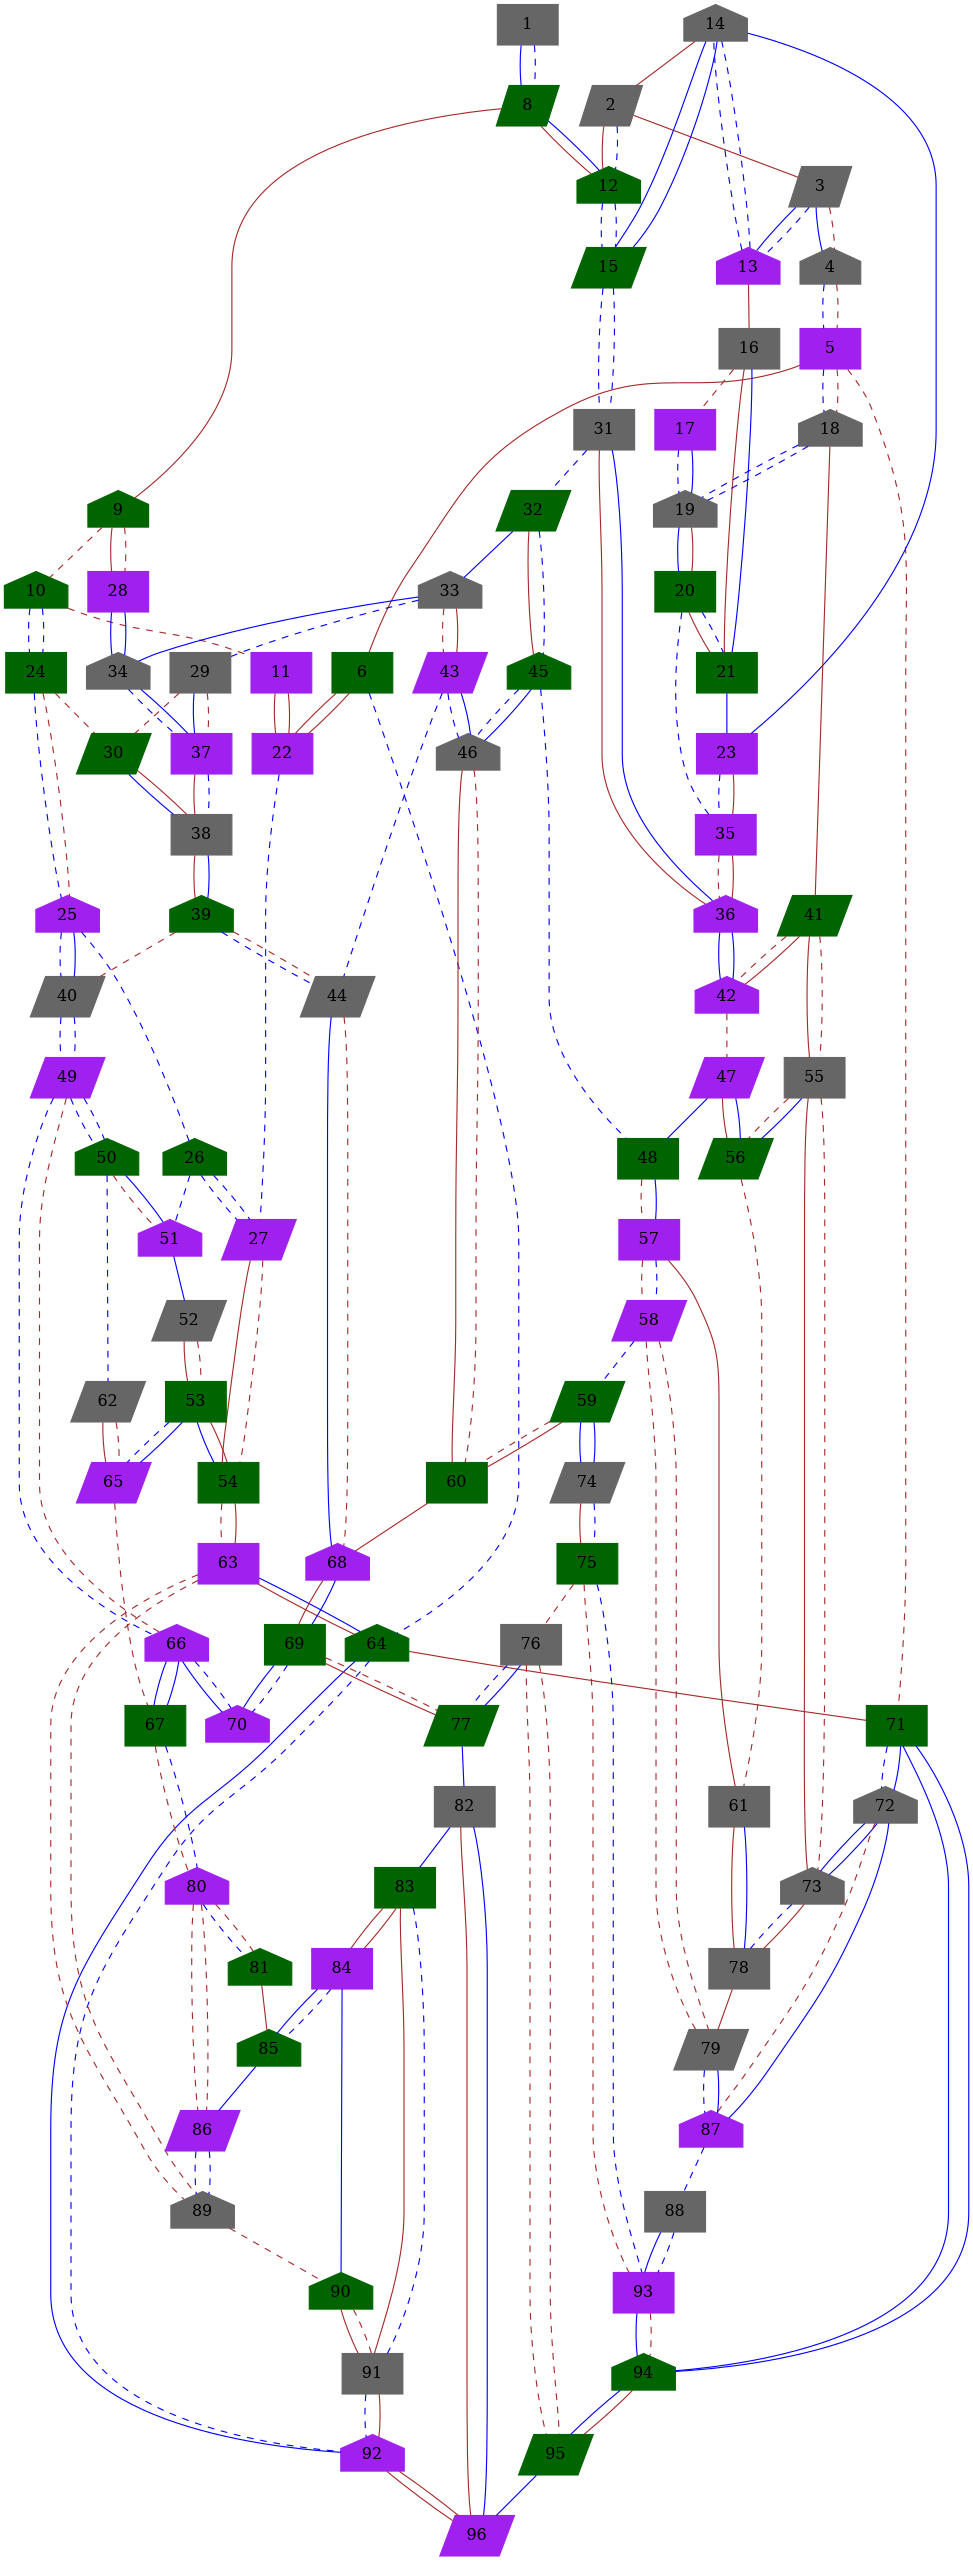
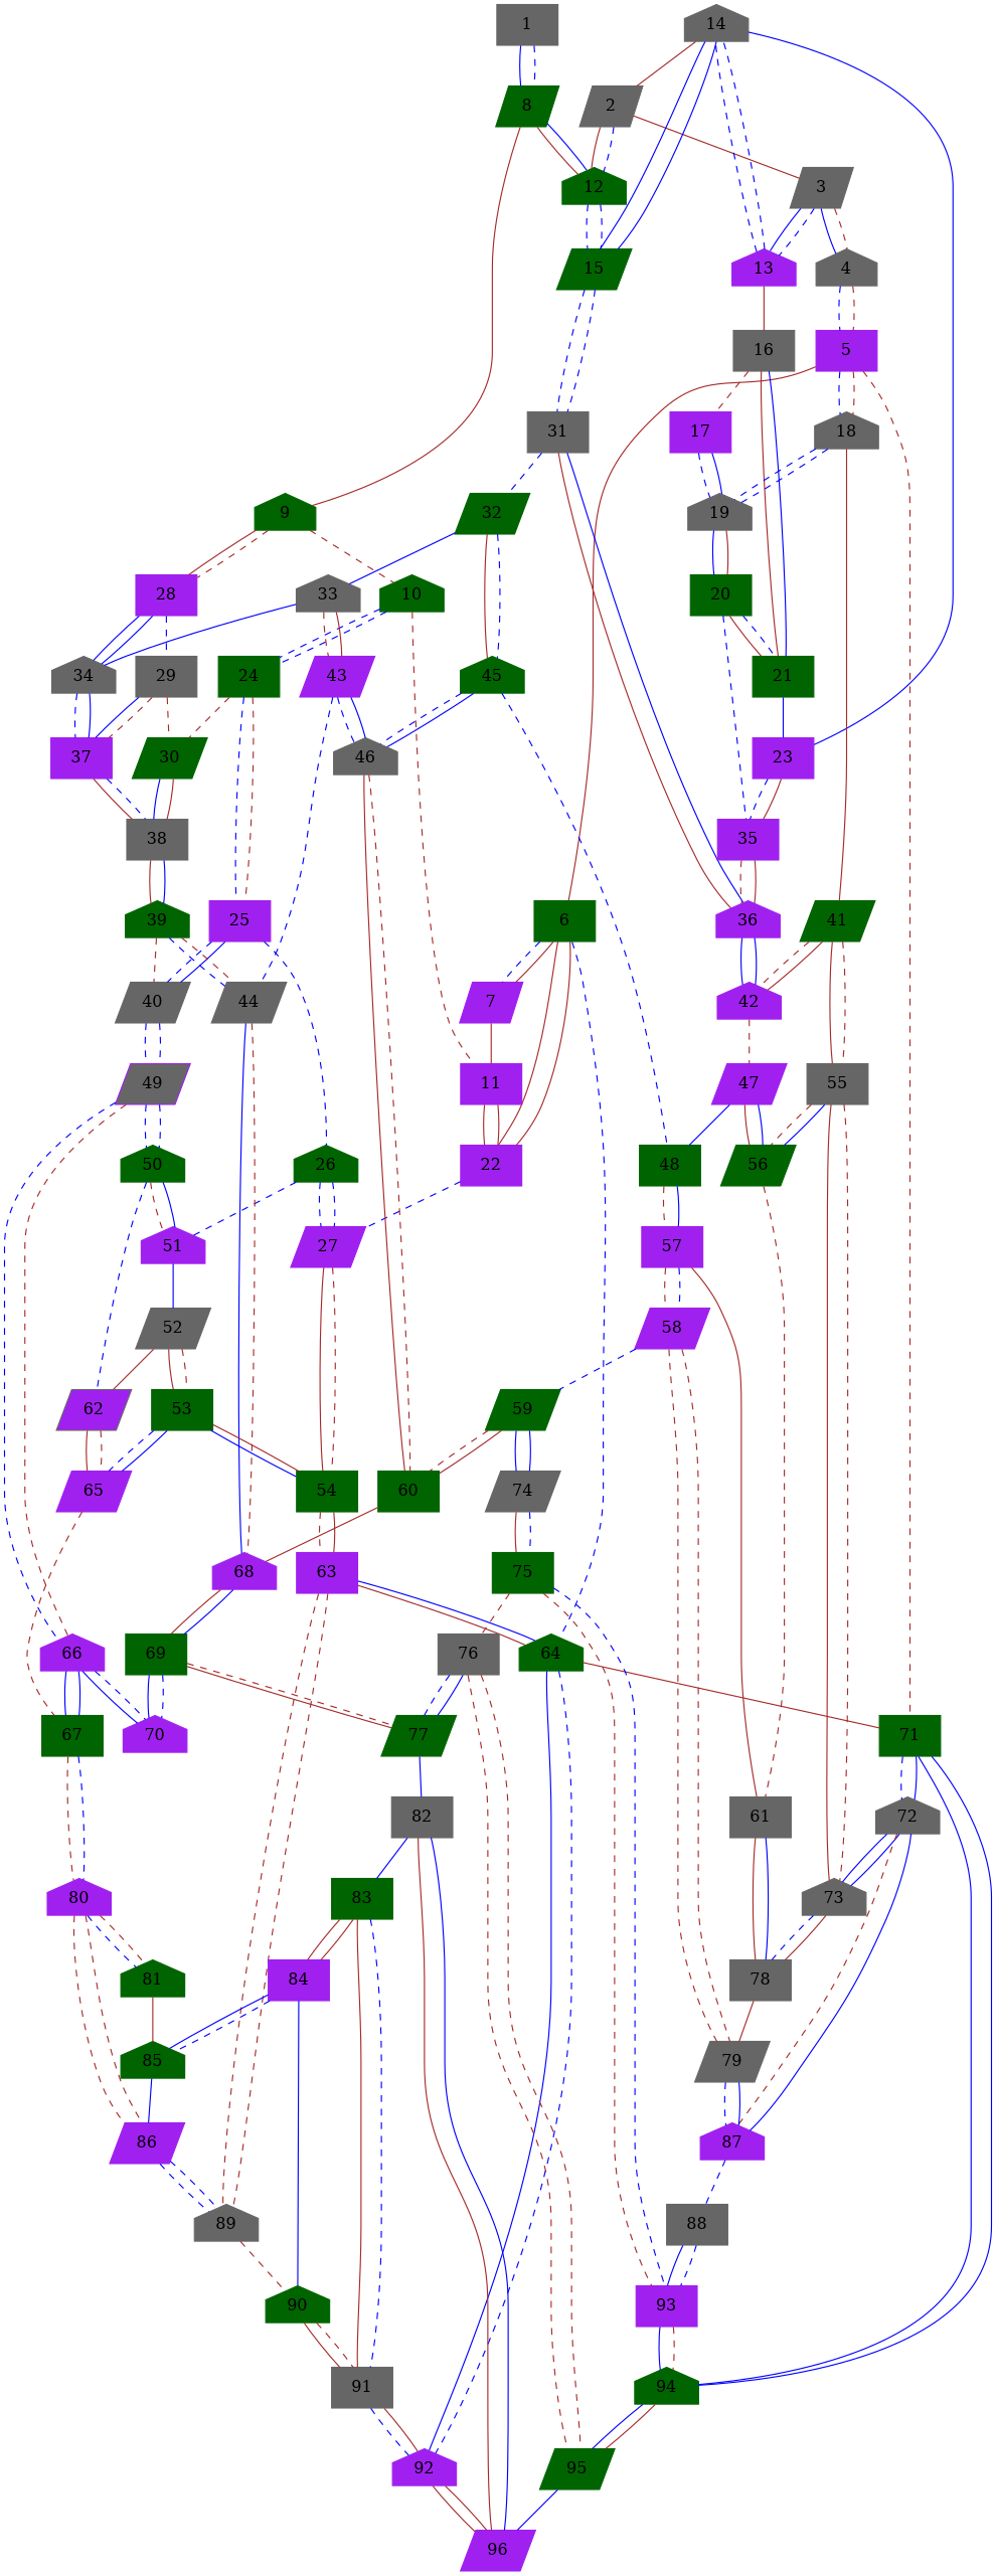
  graph {
    node [color=darkgreen shape=box style=filled]
    edge [color=blue style=solid]
    1 [color=gray40]
    8 [shape=parallelogram]
    2 [color=gray40 shape=parallelogram]
    3 [color=gray40 shape=parallelogram]
    12 [shape=house]
    9 [shape=house]
    4 [color=gray40 shape=house]
    13 [color=purple shape=house]
    15 [shape=parallelogram]
    5 [color=purple]
    14 [color=gray40 shape=house]
    16 [color=gray40]
    6
    18 [color=gray40 shape=house]
    71
+   7 [color=purple shape=parallelogram]
    22 [color=purple]
    64 [shape=house]
    19 [color=gray40 shape=house]
    41 [shape=parallelogram]
    72 [color=gray40 shape=house]
    94 [shape=house]
    11 [color=purple]
    27 [color=purple shape=parallelogram]
    92 [color=purple shape=house]
    10 [shape=house]
    28 [color=purple]
    24
    29 [color=gray40]
    34 [color=gray40 shape=house]
-   25 [color=purple shape=house]
+   25 [color=purple]
    30 [shape=parallelogram]
    31 [color=gray40]
    23 [color=purple]
    17 [color=purple]
    21
    35 [color=purple]
    32 [shape=parallelogram]
    36 [color=purple shape=house]
    20
    42 [color=purple shape=house]
    55 [color=gray40]
    54
    26 [shape=house]
    40 [color=gray40 shape=parallelogram]
    38 [color=gray40]
    51 [color=purple shape=house]
-   49 [color=purple shape=parallelogram]
+   49 [color=purple shape=parallelogram fillcolor=gray40]
    52 [color=gray40 shape=parallelogram]
    63 [color=purple]
    37 [color=purple]
    39 [shape=house]
    33 [color=gray40 shape=house]
    45 [shape=house]
    43 [color=purple shape=parallelogram]
    46 [color=gray40 shape=house]
    48
    44 [color=gray40 shape=parallelogram]
    47 [color=purple shape=parallelogram]
    68 [color=purple shape=house]
    50 [shape=house]
    66 [color=purple shape=house]
    56 [shape=parallelogram]
    73 [color=gray40 shape=house]
    60
    69
    57 [color=purple]
    61 [color=gray40]
    58 [color=purple shape=parallelogram]
-   62 [color=gray40 shape=parallelogram]
+   62 [color=gray40 shape=parallelogram fillcolor=purple]
    67
    70 [color=purple shape=house]
    65 [color=purple shape=parallelogram]
    53
    89 [color=gray40 shape=house]
    78 [color=gray40]
    59 [shape=parallelogram]
    79 [color=gray40 shape=parallelogram]
    74 [color=gray40 shape=parallelogram]
    87 [color=purple shape=house]
    75
    90 [shape=house]
    96 [color=purple shape=parallelogram]
    80 [color=purple shape=house]
    81 [shape=house]
    86 [color=purple shape=parallelogram]
    77 [shape=parallelogram]
    82 [color=gray40]
    95 [shape=parallelogram]
    88 [color=gray40]
    76 [color=gray40]
    93 [color=purple]
    83
    85 [shape=house]
    84 [color=purple]
    91 [color=gray40]
    1 -- 8
    1 -- 8 [style=dashed]
    8 -- 12 [color=brown]
    8 -- 12
    8 -- 9 [color=brown]
    2 -- 3 [color=brown]
    2 -- 12 [color=brown]
    2 -- 12 [style=dashed]
    3 -- 4
    3 -- 4 [color=brown style=dashed]
    3 -- 13
    3 -- 13 [style=dashed]
    12 -- 15 [style=dashed]
    12 -- 15 [style=dashed]
    9 -- 10 [color=brown style=dashed]
    9 -- 28 [color=brown]
    9 -- 28 [color=brown style=dashed]
    4 -- 5 [style=dashed]
    4 -- 5 [color=brown style=dashed]
    13 -- 14 [style=dashed]
    13 -- 14 [style=dashed]
    13 -- 16 [color=brown]
    15 -- 31 [style=dashed]
    15 -- 31 [style=dashed]
    5 -- 6 [color=brown]
    5 -- 18 [style=dashed]
    5 -- 18 [color=brown style=dashed]
    5 -- 71 [color=brown style=dashed]
    14 -- 2 [color=brown]
    14 -- 15
    14 -- 15
    14 -- 23
    16 -- 17 [color=brown style=dashed]
    16 -- 21 [color=brown]
    16 -- 21
+   6 -- 7 [style=dashed]
+   6 -- 7 [color=brown]
    6 -- 22 [color=brown]
    6 -- 22 [color=brown]
    6 -- 64 [style=dashed]
    18 -- 19 [style=dashed]
    18 -- 19 [style=dashed]
    18 -- 41 [color=brown]
    71 -- 72 [style=dashed]
    71 -- 72
    71 -- 94
    71 -- 94
+   7 -- 11 [color=brown]
    22 -- 27 [style=dashed]
    64 -- 71 [color=brown]
    64 -- 92
    64 -- 92 [style=dashed]
    19 -- 20
    19 -- 20 [color=brown]
    41 -- 42 [color=brown style=dashed]
    41 -- 42 [color=brown]
    41 -- 55 [color=brown]
    41 -- 55 [color=brown style=dashed]
    72 -- 73
    72 -- 73
    72 -- 87 [color=brown style=dashed]
    72 -- 87
    94 -- 95
    94 -- 95 [color=brown]
    11 -- 22 [color=brown]
    11 -- 22 [color=brown]
    27 -- 54 [color=brown]
    27 -- 54 [color=brown style=dashed]
    92 -- 96 [color=brown]
    92 -- 96 [color=brown]
    10 -- 11 [color=brown style=dashed]
    10 -- 24 [style=dashed]
    10 -- 24 [style=dashed]
-   33 -- 29 [style=dashed]
+   28 -- 29 [style=dashed]
    28 -- 34
    28 -- 34
    24 -- 25 [style=dashed]
    24 -- 25 [color=brown style=dashed]
    24 -- 30 [color=brown style=dashed]
    29 -- 30 [color=brown style=dashed]
    29 -- 37
    29 -- 37 [color=brown style=dashed]
    34 -- 37 [style=dashed]
    34 -- 37
    25 -- 26 [style=dashed]
    25 -- 40 [style=dashed]
    25 -- 40
    30 -- 38
    30 -- 38 [color=brown]
    31 -- 32 [style=dashed]
    31 -- 36 [color=brown]
    31 -- 36
    23 -- 35 [style=dashed]
    23 -- 35 [color=brown]
    17 -- 19 [style=dashed]
    17 -- 19
    21 -- 23
    35 -- 36 [color=brown style=dashed]
    35 -- 36 [color=brown]
    32 -- 33
    32 -- 45 [color=brown]
    32 -- 45 [style=dashed]
    36 -- 42
    36 -- 42
    20 -- 21 [color=brown]
    20 -- 21 [style=dashed]
    20 -- 35 [style=dashed]
    42 -- 47 [color=brown style=dashed]
    55 -- 56 [color=brown style=dashed]
    55 -- 56
    55 -- 73 [color=brown]
    55 -- 73 [color=brown style=dashed]
    54 -- 63 [color=brown style=dashed]
    54 -- 63 [color=brown]
    26 -- 27 [style=dashed]
    26 -- 27 [style=dashed]
    26 -- 51 [style=dashed]
    40 -- 49 [style=dashed]
    40 -- 49 [style=dashed]
    38 -- 39 [color=brown]
    38 -- 39
    51 -- 52
    49 -- 50 [style=dashed]
    49 -- 50 [style=dashed]
    49 -- 66 [style=dashed]
    49 -- 66 [color=brown style=dashed]
+   52 -- 62 [color=brown]
    52 -- 53 [color=brown]
    52 -- 53 [color=brown style=dashed]
    63 -- 64 [color=brown]
    63 -- 64
    63 -- 89 [color=brown style=dashed]
    63 -- 89 [color=brown style=dashed]
    37 -- 38 [color=brown]
    37 -- 38 [style=dashed]
    39 -- 40 [color=brown style=dashed]
    39 -- 44 [style=dashed]
    39 -- 44 [color=brown style=dashed]
    33 -- 34
    33 -- 43 [color=brown style=dashed]
    33 -- 43 [color=brown]
    45 -- 46 [style=dashed]
    45 -- 46
    45 -- 48 [style=dashed]
    43 -- 46 [style=dashed]
    43 -- 46
    43 -- 44 [style=dashed]
    46 -- 60 [color=brown]
    46 -- 60 [color=brown style=dashed]
    48 -- 57 [color=brown style=dashed]
    48 -- 57
    44 -- 68
    44 -- 68 [color=brown style=dashed]
    47 -- 48
    47 -- 56 [color=brown]
    47 -- 56
    68 -- 69 [color=brown]
    68 -- 69
    50 -- 51 [color=brown style=dashed]
    50 -- 51
    50 -- 62 [style=dashed]
    66 -- 67
    66 -- 67
    66 -- 70
    66 -- 70 [style=dashed]
    56 -- 61 [color=brown style=dashed]
    73 -- 78 [style=dashed]
    73 -- 78 [color=brown]
    60 -- 68 [color=brown]
    69 -- 70
    69 -- 70 [style=dashed]
    69 -- 77 [color=brown]
    69 -- 77 [color=brown style=dashed]
    57 -- 61 [color=brown]
    57 -- 58 [color=brown style=dashed]
    57 -- 58 [style=dashed]
    61 -- 78 [color=brown]
    61 -- 78
    58 -- 59 [style=dashed]
    58 -- 79 [color=brown style=dashed]
    58 -- 79 [color=brown style=dashed]
    62 -- 65 [color=brown]
    62 -- 65 [color=brown style=dashed]
    67 -- 80 [color=brown style=dashed]
    67 -- 80 [style=dashed]
    65 -- 67 [color=brown style=dashed]
    53 -- 54
    53 -- 54 [color=brown]
    53 -- 65 [style=dashed]
    53 -- 65
    89 -- 90 [color=brown style=dashed]
    78 -- 79 [color=brown]
    59 -- 60 [color=brown style=dashed]
    59 -- 60 [color=brown]
    59 -- 74
    59 -- 74
    79 -- 87 [style=dashed]
    79 -- 87
    74 -- 75 [color=brown]
    74 -- 75 [style=dashed]
    87 -- 88 [style=dashed]
    75 -- 76 [color=brown style=dashed]
    75 -- 93 [color=brown style=dashed]
    75 -- 93 [style=dashed]
    90 -- 91 [color=brown]
    90 -- 91 [color=brown style=dashed]
    80 -- 81 [style=dashed]
    80 -- 81 [color=brown style=dashed]
    80 -- 86 [color=brown style=dashed]
    80 -- 86 [color=brown style=dashed]
    81 -- 85 [color=brown]
    86 -- 89 [style=dashed]
    86 -- 89 [style=dashed]
    77 -- 82
    82 -- 96 [color=brown]
    82 -- 96
    82 -- 83
    95 -- 96
    88 -- 93
    88 -- 93 [style=dashed]
    76 -- 77 [style=dashed]
    76 -- 77
    76 -- 95 [color=brown style=dashed]
    76 -- 95 [color=brown style=dashed]
    93 -- 94
    93 -- 94 [color=brown style=dashed]
    83 -- 84 [color=brown]
    83 -- 84 [color=brown]
    83 -- 91 [color=brown]
    83 -- 91 [style=dashed]
    85 -- 86
    84 -- 90
    84 -- 85
    84 -- 85 [style=dashed]
    91 -- 92 [style=dashed]
    91 -- 92 [color=brown]
  }
